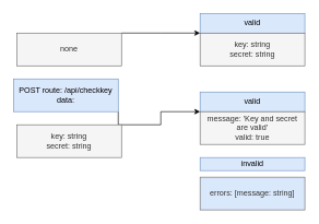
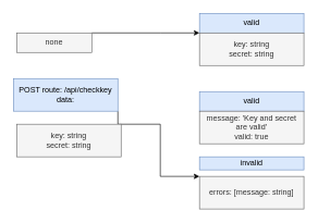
  <mxCell id="0" />
  <mxCell id="1" parent="0" />
  <mxCell id="2" style="edgeStyle=orthogonalEdgeStyle;rounded=0;orthogonalLoop=1;jettySize=auto;html=1;exitX=1;exitY=0;exitDx=0;exitDy=0;entryX=0;entryY=0;entryDx=0;entryDy=0;" edge="1" parent="1" source="3" target="5"><mxGeometry relative="1" as="geometry"><Array as="points"><mxPoint x="245" y="50" /><mxPoint x="245" y="50" /></Array></mxGeometry></mxCell>
- <mxCell id="3" value="none" style="rounded=0;whiteSpace=wrap;html=1;fillColor=#f5f5f5;strokeColor=#666666;fontColor=#333333;" parent="1" vertex="1"><mxGeometry x="25" y="50" width="160" height="50" as="geometry" /></mxCell>
+ <mxCell id="3" value="none" style="rounded=0;whiteSpace=wrap;html=1;fillColor=#f5f5f5;strokeColor=#666666;fontColor=#333333;" parent="1" vertex="1"><mxGeometry x="25" y="50" width="115" height="30" as="geometry" /></mxCell>
  <mxCell id="4" value="valid" style="rounded=0;whiteSpace=wrap;html=1;fillColor=#dae8fc;strokeColor=#6c8ebf;" parent="1" vertex="1"><mxGeometry x="305" y="20" width="160" height="30" as="geometry" /></mxCell>
  <mxCell id="5" value="key: string&lt;br&gt;secret: string" style="rounded=0;whiteSpace=wrap;html=1;fillColor=#f5f5f5;strokeColor=#666666;fontColor=#333333;" parent="1" vertex="1"><mxGeometry x="305" y="50" width="160" height="50" as="geometry" /></mxCell>
- <mxCell id="6" style="edgeStyle=orthogonalEdgeStyle;rounded=0;orthogonalLoop=1;jettySize=auto;html=1;exitX=1;exitY=1;exitDx=0;exitDy=0;entryX=0;entryY=0;entryDx=0;entryDy=0;" edge="1" parent="1" source="8" target="10"><mxGeometry relative="1" as="geometry"><Array as="points"><mxPoint x="245" y="190" /><mxPoint x="245" y="170" /></Array></mxGeometry></mxCell>
+ <mxCell id="7" style="edgeStyle=orthogonalEdgeStyle;rounded=0;orthogonalLoop=1;jettySize=auto;html=1;exitX=1;exitY=1;exitDx=0;exitDy=0;entryX=0;entryY=0;entryDx=0;entryDy=0;" edge="1" parent="1" source="8" target="13"><mxGeometry relative="1" as="geometry"><Array as="points"><mxPoint x="245" y="190" /><mxPoint x="245" y="270" /></Array></mxGeometry></mxCell>
  <mxCell id="8" value="POST route: /api/checkkey&lt;br&gt;data:" style="rounded=0;whiteSpace=wrap;html=1;fillColor=#dae8fc;strokeColor=#6c8ebf;" parent="1" vertex="1"><mxGeometry x="20" y="120" width="160" height="50" as="geometry" /></mxCell>
  <mxCell id="9" value="valid" style="rounded=0;whiteSpace=wrap;html=1;fillColor=#dae8fc;strokeColor=#6c8ebf;" parent="1" vertex="1"><mxGeometry x="305" y="140" width="160" height="30" as="geometry" /></mxCell>
  <mxCell id="10" value="message: 'Key and secret are valid'&lt;br&gt;valid: true" style="rounded=0;whiteSpace=wrap;html=1;fillColor=#f5f5f5;strokeColor=#666666;fontColor=#333333;align=center;" parent="1" vertex="1"><mxGeometry x="305" y="170" width="160" height="50" as="geometry" /></mxCell>
  <mxCell id="11" value="key: string&lt;br&gt;secret: string" style="rounded=0;whiteSpace=wrap;html=1;fillColor=#f5f5f5;strokeColor=#666666;fontColor=#333333;" parent="1" vertex="1"><mxGeometry x="25" y="190" width="160" height="50" as="geometry" /></mxCell>
  <mxCell id="12" value="invalid" style="rounded=0;whiteSpace=wrap;html=1;fillColor=#dae8fc;strokeColor=#6c8ebf;" parent="1" vertex="1"><mxGeometry x="305" y="240" width="160" height="20" as="geometry" /></mxCell>
- <mxCell id="13" value="errors: [message: string]" style="rounded=0;whiteSpace=wrap;html=1;fillColor=#dae8fc;strokeColor=#666666;fontColor=#333333;align=center;" parent="1" vertex="1"><mxGeometry x="305" y="270" width="160" height="50" as="geometry" /></mxCell>
+ <mxCell id="13" value="errors: [message: string]" style="rounded=0;whiteSpace=wrap;html=1;fillColor=#f5f5f5;strokeColor=#666666;fontColor=#333333;align=center;" parent="1" vertex="1"><mxGeometry x="305" y="270" width="160" height="50" as="geometry" /></mxCell>
